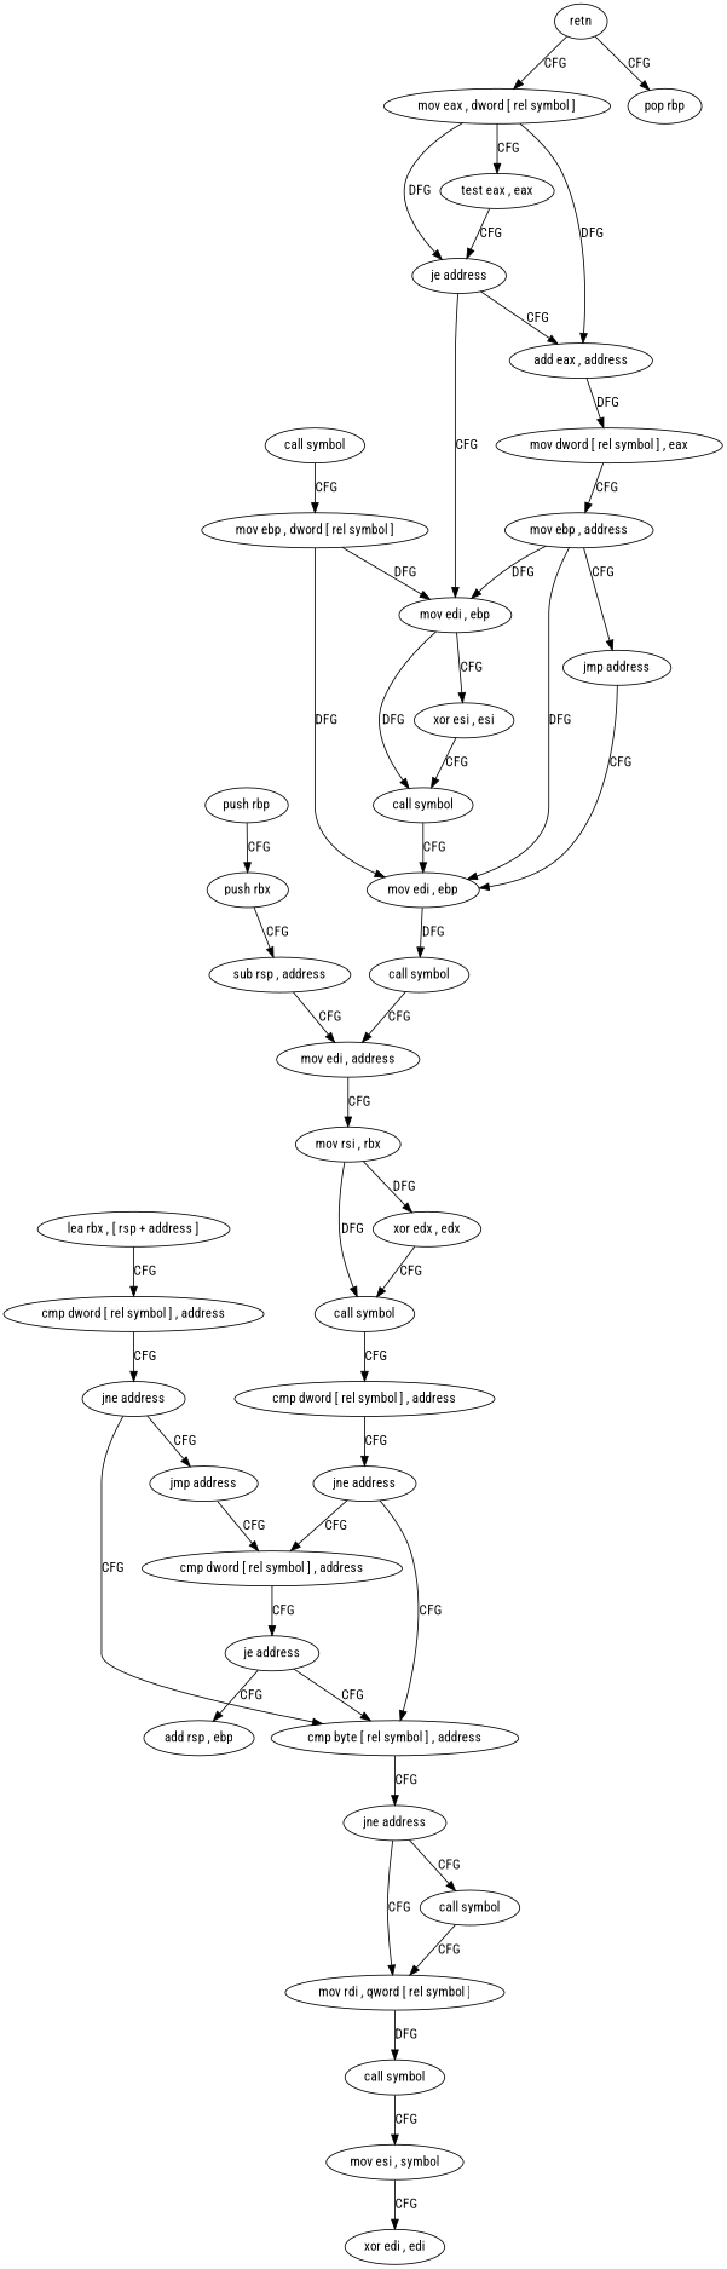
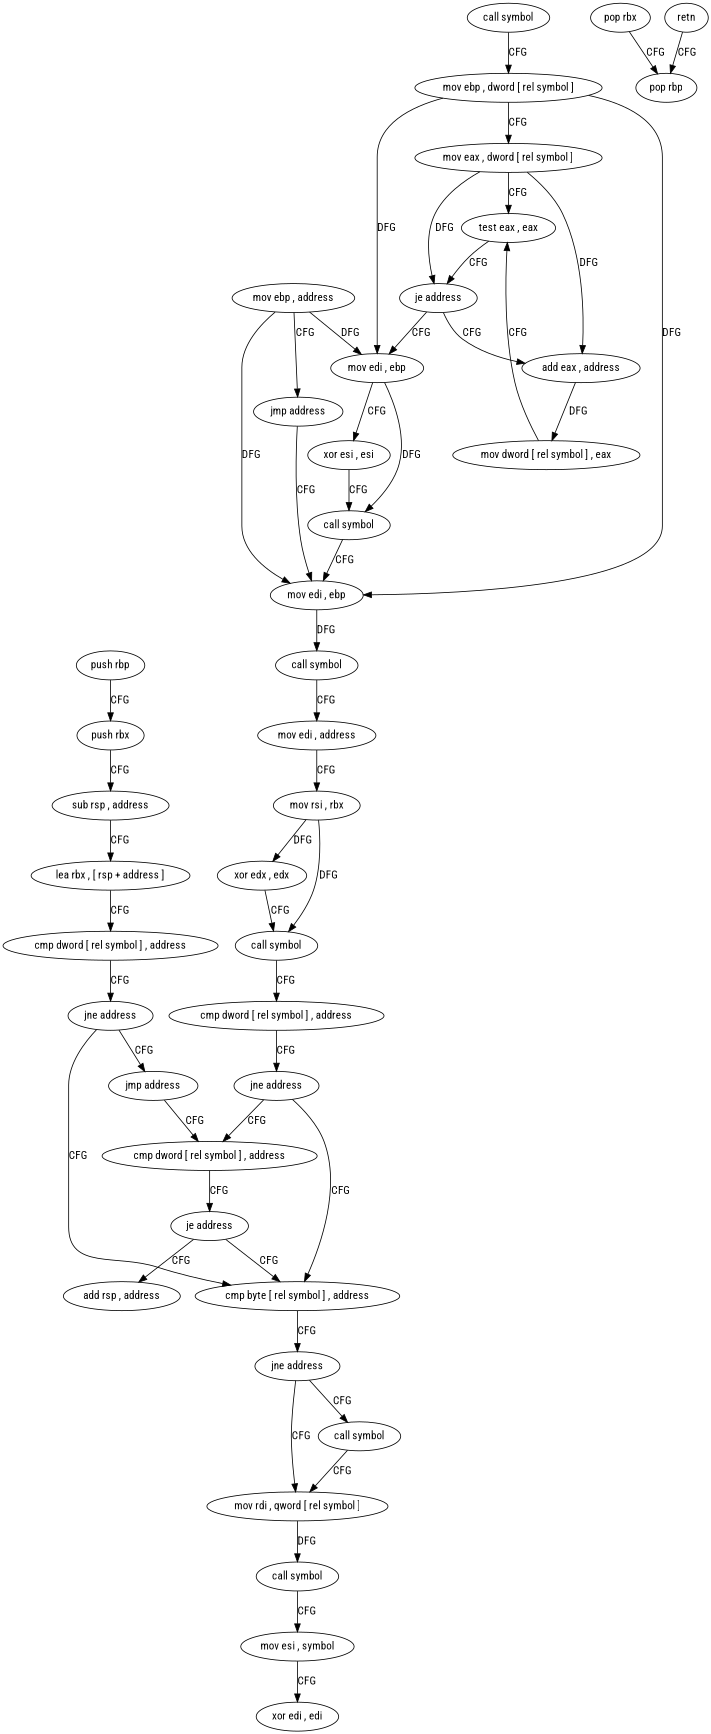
  digraph {
    fontname="Roboto Condensed"
    node [fontname="Roboto Condensed"]
    edge [fontname="Roboto Condensed"]
    n1 [label="push rbp"]
    n2 [label="push rbx"]
    n3 [label="sub rsp , address"]
    n4 [label="lea rbx , [ rsp + address ]"]
    n5 [label="cmp dword [ rel symbol ] , address"]
    n6 [label="jne address"]
    n7 [label="cmp byte [ rel symbol ] , address"]
    n8 [label="jmp address"]
    n9 [label="jne address"]
    n10 [label="cmp dword [ rel symbol ] , address"]
    n11 [label="mov rdi , qword [ rel symbol ]"]
    n12 [label="call symbol"]
    n13 [label="je address"]
    n14 [label="call symbol"]
    n15 [label="mov esi , symbol"]
-   n16 [label="add rsp , ebp"]
+   n16 [label="add rsp , address"]
    n17 [label="xor edi , edi"]
    n18 [label="call symbol"]
    n19 [label="mov ebp , dword [ rel symbol ]"]
    n20 [label="mov eax , dword [ rel symbol ]"]
    n21 [label="mov edi , ebp"]
    n22 [label="mov edi , ebp"]
    n23 [label="test eax , eax"]
    n24 [label="je address"]
    n25 [label="add eax , address"]
    n26 [label="xor esi , esi"]
    n27 [label="call symbol"]
    n28 [label="call symbol"]
    n29 [label="mov dword [ rel symbol ] , eax"]
    n30 [label="mov ebp , address"]
+   n31 [label="pop rbx"]
    n32 [label="pop rbp"]
    n33 [label="mov edi , address"]
    n34 [label="jmp address"]
    n35 [label=retn]
    n36 [label="mov rsi , rbx"]
    n37 [label="xor edx , edx"]
    n38 [label="call symbol"]
    n39 [label="cmp dword [ rel symbol ] , address"]
    n40 [label="jne address"]
    n1 -> n2 [label=CFG]
    n2 -> n3 [label=CFG]
-   n3 -> n33 [label=CFG]
+   n3 -> n4 [label=CFG]
    n4 -> n5 [label=CFG]
    n5 -> n6 [label=CFG]
    n6 -> n7 [label=CFG]
    n6 -> n8 [label=CFG]
    n7 -> n9 [label=CFG]
    n8 -> n10 [label=CFG]
    n9 -> n11 [label=CFG]
    n9 -> n12 [label=CFG]
    n10 -> n13 [label=CFG]
    n11 -> n14 [label=DFG]
    n12 -> n11 [label=CFG]
    n13 -> n7 [label=CFG]
    n13 -> n16 [label=CFG]
    n14 -> n15 [label=CFG]
    n15 -> n17 [label=CFG]
    n18 -> n19 [label=CFG]
-   n35 -> n20 [label=CFG]
+   n19 -> n20 [label=CFG]
    n19 -> n21 [label=DFG]
    n19 -> n22 [label=DFG]
    n20 -> n23 [label=CFG]
    n20 -> n24 [label=DFG]
    n20 -> n25 [label=DFG]
    n21 -> n26 [label=CFG]
    n21 -> n27 [label=DFG]
    n22 -> n28 [label=DFG]
    n23 -> n24 [label=CFG]
    n24 -> n21 [label=CFG]
    n24 -> n25 [label=CFG]
    n25 -> n29 [label=DFG]
    n26 -> n27 [label=CFG]
    n27 -> n22 [label=CFG]
    n28 -> n33 [label=CFG]
-   n29 -> n30 [label=CFG]
+   n29 -> n23 [label=CFG]
    n30 -> n21 [label=DFG]
    n30 -> n22 [label=DFG]
    n30 -> n34 [label=CFG]
+   n31 -> n32 [label=CFG]
    n33 -> n36 [label=CFG]
    n34 -> n22 [label=CFG]
    n35 -> n32 [label=CFG]
    n36 -> n37 [label=DFG]
    n36 -> n38 [label=DFG]
    n37 -> n38 [label=CFG]
    n38 -> n39 [label=CFG]
    n39 -> n40 [label=CFG]
    n40 -> n7 [label=CFG]
    n40 -> n10 [label=CFG]
  }
